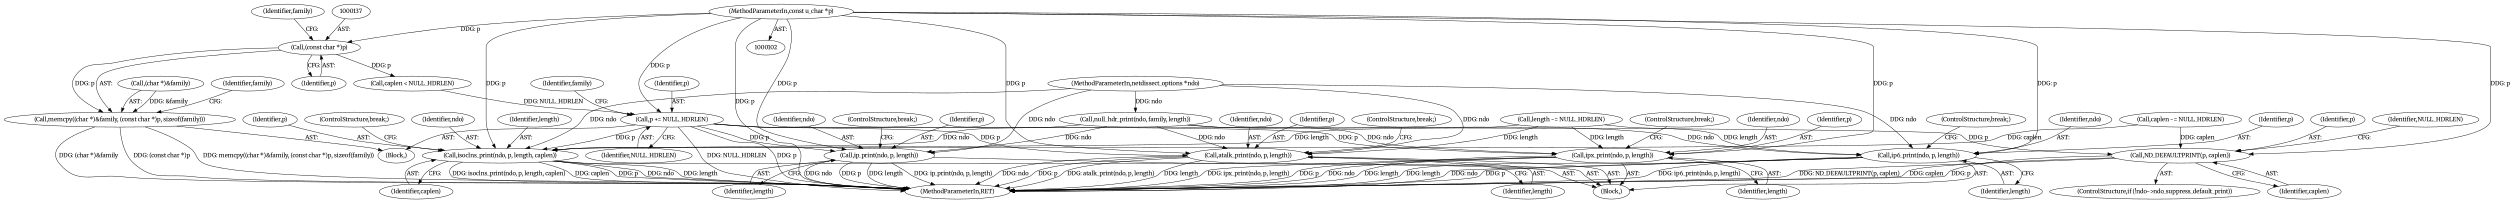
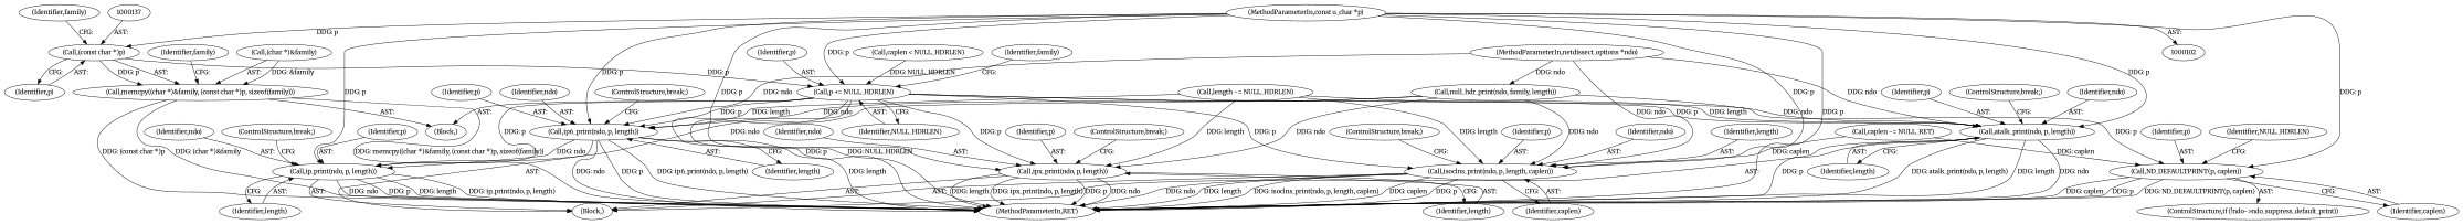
  digraph {
    fontname=Merriweather
    node [fontname=Merriweather]
    edge [fontname=Merriweather]
    n1 [label="(MethodParameterIn,const u_char *p)"]
    n2 [label="(Call,(const char *)p)"]
    n3 [label="(Call,p += NULL_HDRLEN)"]
    n4 [label="(Call,ip_print(ndo, p, length))"]
    n5 [label="(Call,ip6_print(ndo, p, length))"]
    n6 [label="(Call,isoclns_print(ndo, p, length, caplen))"]
    n7 [label="(Call,atalk_print(ndo, p, length))"]
    n8 [label="(Call,ipx_print(ndo, p, length))"]
    n9 [label="(Call,ND_DEFAULTPRINT(p, caplen))"]
    n10 [label="(MethodParameterIn,RET)"]
    1000102
    n12 [label="(Call,memcpy((char *)&family, (const char *)p, sizeof(family)))"]
    n13 [label="(Identifier,p)"]
    n14 [label="(Block,)"]
    n15 [label="(Identifier,NULL_HDRLEN)"]
    n16 [label="(Block,)"]
    n17 [label="(Identifier,length)"]
    n18 [label="(Identifier,length)"]
    n19 [label="(Identifier,caplen)"]
    n20 [label="(Identifier,length)"]
    n21 [label="(Identifier,length)"]
    n22 [label="(Identifier,caplen)"]
    n23 [label="(ControlStructure,if (!ndo->ndo_suppress_default_print))"]
    n24 [label="(Identifier,length)"]
    n25 [label="(ControlStructure,break;)"]
    n26 [label="(Identifier,p)"]
    n27 [label="(ControlStructure,break;)"]
    n28 [label="(Identifier,family)"]
    n29 [label="(Identifier,p)"]
    n30 [label="(Identifier,ndo)"]
    n31 [label="(Identifier,NULL_HDRLEN)"]
    n32 [label="(Identifier,p)"]
    n33 [label="(Identifier,ndo)"]
    n34 [label="(ControlStructure,break;)"]
    n35 [label="(ControlStructure,break;)"]
    n36 [label="(Identifier,ndo)"]
    n37 [label="(Identifier,ndo)"]
    n38 [label="(Call,length -= NULL_HDRLEN)"]
    n39 [label="(Identifier,p)"]
    n40 [label="(Identifier,p)"]
    n41 [label="(Identifier,ndo)"]
    n42 [label="(Identifier,p)"]
    n43 [label="(ControlStructure,break;)"]
    n44 [label="(Call,caplen < NULL_HDRLEN)"]
    n45 [label="(Identifier,family)"]
    n46 [label="(Call,null_hdr_print(ndo, family, length))"]
    n47 [label="(MethodParameterIn,netdissect_options *ndo)"]
-   n48 [label="(Call,caplen -= NULL_HDRLEN)"]
+   n48 [label="(Call,caplen -= NULL_RET)"]
    n49 [label="(Call,(char *)&family)"]
    n50 [label="(Identifier,family)"]
    n51 [label="(Identifier,p)"]
    1000137
    n1 -> n2 [label="DDG: p"]
    n1 -> n3 [label="DDG: p"]
    n1 -> n4 [label="DDG: p"]
    n1 -> n5 [label="DDG: p"]
    n1 -> n6 [label="DDG: p"]
    n1 -> n7 [label="DDG: p"]
    n1 -> n8 [label="DDG: p"]
    n1 -> n9 [label="DDG: p"]
    n1 -> n10 [label="DDG: p"]
    n1 -> 1000102 [label="AST: "]
-   n2 -> n44 [label="DDG: p"]
+   n2 -> n3 [label="DDG: p"]
    n2 -> n12 [label="AST: "]
    n2 -> n12 [label="DDG: p"]
    n2 -> n13 [label="CFG: "]
    n3 -> n4 [label="DDG: p"]
+   n3 -> n5 [label="DDG: p"]
    n3 -> n6 [label="DDG: p"]
    n3 -> n7 [label="DDG: p"]
    n3 -> n8 [label="DDG: p"]
    n3 -> n9 [label="DDG: p"]
    n3 -> n10 [label="DDG: p"]
    n3 -> n10 [label="DDG: NULL_HDRLEN"]
    n3 -> n14 [label="AST: "]
    n3 -> n15 [label="CFG: "]
    n4 -> n10 [label="DDG: ip_print(ndo, p, length)"]
    n4 -> n10 [label="DDG: ndo"]
    n4 -> n10 [label="DDG: p"]
    n4 -> n10 [label="DDG: length"]
    n4 -> n16 [label="AST: "]
    n4 -> n17 [label="CFG: "]
    n5 -> n10 [label="DDG: ndo"]
    n5 -> n10 [label="DDG: p"]
    n5 -> n10 [label="DDG: ip6_print(ndo, p, length)"]
    n5 -> n10 [label="DDG: length"]
    n5 -> n16 [label="AST: "]
    n5 -> n18 [label="CFG: "]
    n6 -> n10 [label="DDG: isoclns_print(ndo, p, length, caplen)"]
    n6 -> n10 [label="DDG: caplen"]
    n6 -> n10 [label="DDG: p"]
    n6 -> n10 [label="DDG: ndo"]
    n6 -> n10 [label="DDG: length"]
    n6 -> n16 [label="AST: "]
    n6 -> n19 [label="CFG: "]
    n7 -> n10 [label="DDG: ndo"]
    n7 -> n10 [label="DDG: p"]
    n7 -> n10 [label="DDG: atalk_print(ndo, p, length)"]
    n7 -> n10 [label="DDG: length"]
    n7 -> n16 [label="AST: "]
    n7 -> n20 [label="CFG: "]
    n8 -> n10 [label="DDG: ipx_print(ndo, p, length)"]
    n8 -> n10 [label="DDG: p"]
    n8 -> n10 [label="DDG: ndo"]
    n8 -> n10 [label="DDG: length"]
    n8 -> n16 [label="AST: "]
    n8 -> n21 [label="CFG: "]
    n9 -> n10 [label="DDG: ND_DEFAULTPRINT(p, caplen)"]
    n9 -> n10 [label="DDG: caplen"]
    n9 -> n10 [label="DDG: p"]
    n9 -> n22 [label="CFG: "]
    n9 -> n23 [label="AST: "]
    n12 -> n10 [label="DDG: (char *)&family"]
    n12 -> n10 [label="DDG: (const char *)p"]
    n12 -> n10 [label="DDG: memcpy((char *)&family, (const char *)p, sizeof(family))"]
    n12 -> n14 [label="AST: "]
    n13 -> n2 [label="AST: "]
    n15 -> n3 [label="AST: "]
    n17 -> n4 [label="AST: "]
    n18 -> n5 [label="AST: "]
    n19 -> n6 [label="AST: "]
    n20 -> n7 [label="AST: "]
    n21 -> n8 [label="AST: "]
    n22 -> n9 [label="AST: "]
    n24 -> n6 [label="AST: "]
    n25 -> n5 [label="CFG: "]
    n26 -> n5 [label="AST: "]
    n27 -> n7 [label="CFG: "]
    n28 -> n12 [label="CFG: "]
    n29 -> n3 [label="AST: "]
    n30 -> n7 [label="AST: "]
    n31 -> n9 [label="CFG: "]
    n32 -> n4 [label="AST: "]
    n33 -> n4 [label="AST: "]
    n34 -> n6 [label="CFG: "]
    n35 -> n4 [label="CFG: "]
    n36 -> n6 [label="AST: "]
    n37 -> n8 [label="AST: "]
    n38 -> n5 [label="DDG: length"]
    n38 -> n6 [label="DDG: length"]
    n38 -> n7 [label="DDG: length"]
    n38 -> n8 [label="DDG: length"]
    n39 -> n9 [label="AST: "]
    n40 -> n7 [label="AST: "]
    n41 -> n5 [label="AST: "]
    n42 -> n8 [label="AST: "]
    n43 -> n8 [label="CFG: "]
    n44 -> n3 [label="DDG: NULL_HDRLEN"]
    n45 -> n3 [label="CFG: "]
    n46 -> n4 [label="DDG: ndo"]
    n46 -> n5 [label="DDG: ndo"]
    n46 -> n6 [label="DDG: ndo"]
    n46 -> n7 [label="DDG: ndo"]
    n46 -> n8 [label="DDG: ndo"]
-   n47 -> n4 [label="DDG: ndo"]
+   n5 -> n4 [label="DDG: ndo"]
    n47 -> n5 [label="DDG: ndo"]
    n47 -> n6 [label="DDG: ndo"]
    n47 -> n7 [label="DDG: ndo"]
    n47 -> n46 [label="DDG: ndo"]
    n48 -> n6 [label="DDG: caplen"]
    n48 -> n9 [label="DDG: caplen"]
    n49 -> n12 [label="AST: "]
    n49 -> n12 [label="DDG: &family"]
    n50 -> n2 [label="CFG: "]
    n51 -> n6 [label="AST: "]
    1000137 -> n2 [label="AST: "]
  }
